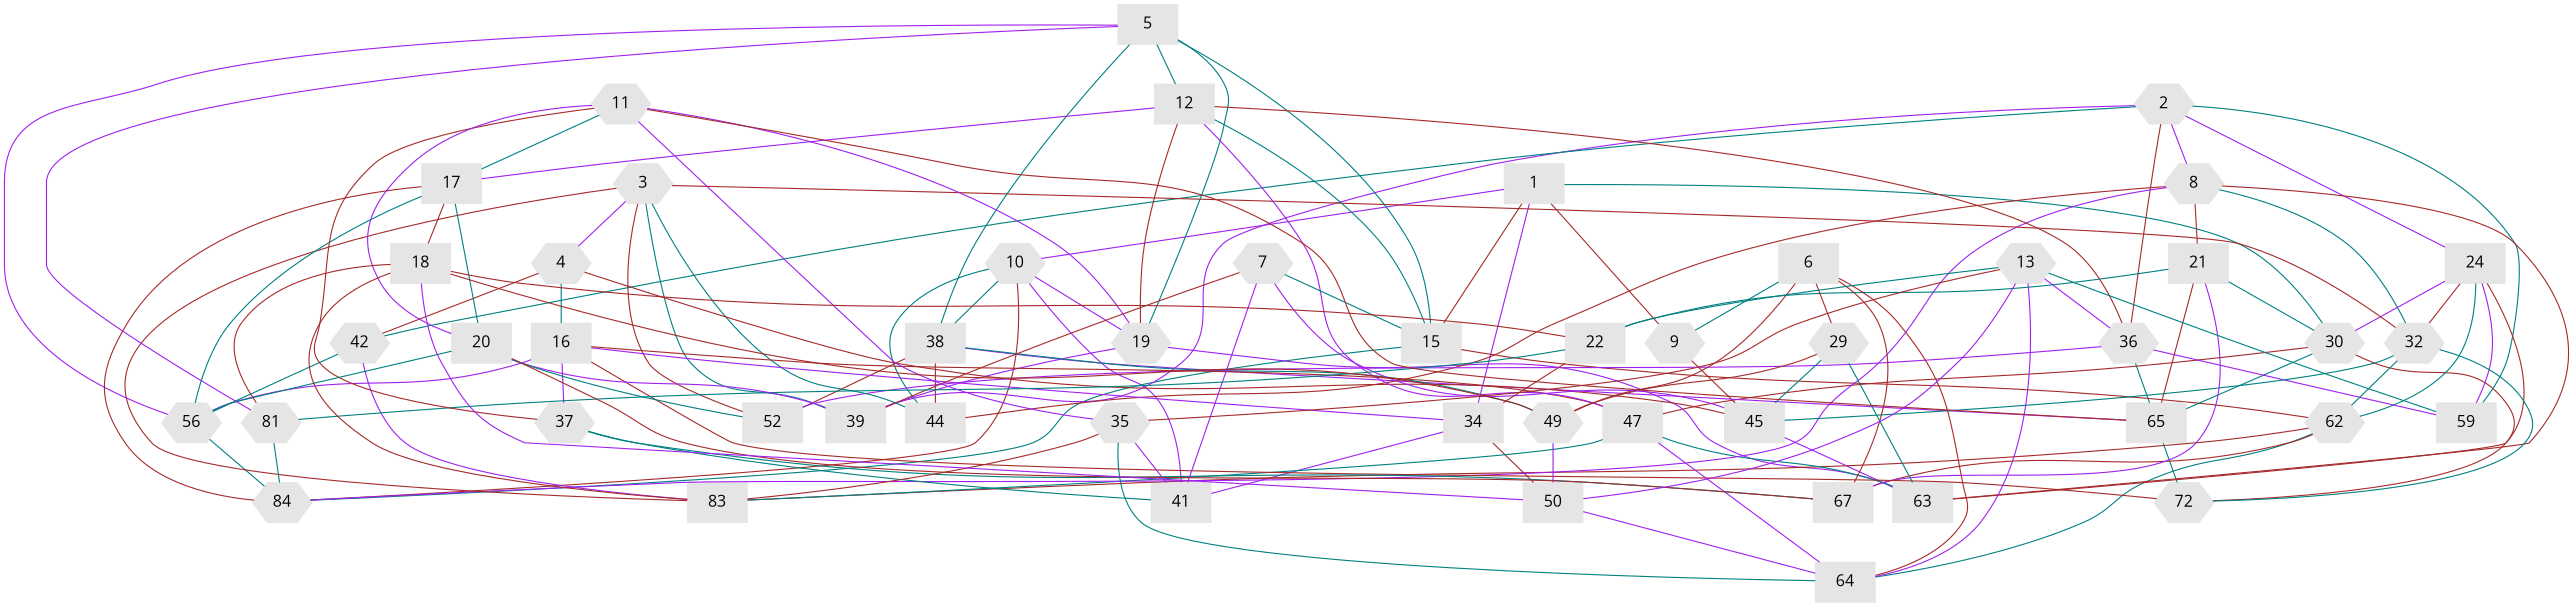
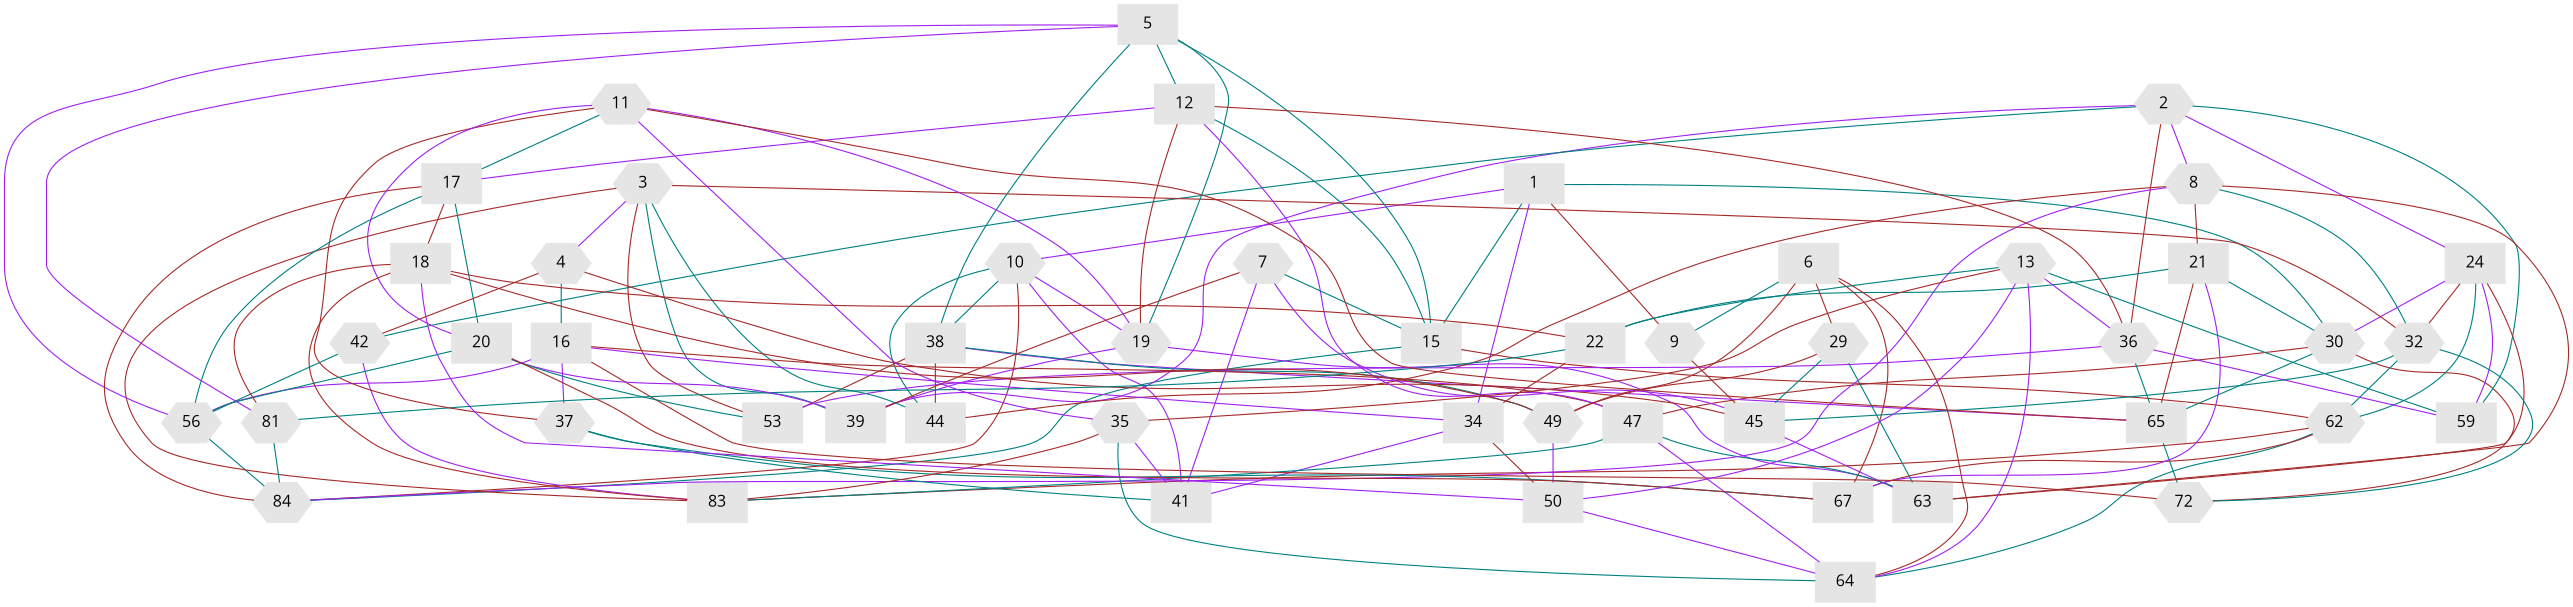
  graph {
    fontname="Open Sans"
    node [color=gray90 fontname="Open Sans" shape=box style=filled]
    edge [color=brown fontname="Open Sans"]
    1 [super="+60"]
    9 [shape=hexagon]
    10 [shape=hexagon super="+26"]
    15 [super="+80"]
    30 [shape=hexagon super="+66"]
    34 [super="+58"]
    45 [super="+46"]
    44
    19 [shape=hexagon super="+48"]
    38 [super="+82"]
    41 [super="+51"]
    84 [shape=hexagon super="+86"]
    62 [shape=hexagon super="+77"]
    65 [super="+75"]
    47 [super="+53"]
    72 [shape=hexagon]
    50 [super="+71"]
    2 [shape=hexagon super="+28"]
    8 [shape=hexagon super="+55"]
    24 [super="+69"]
    36 [shape=hexagon super="+78"]
    39 [super="+43"]
    42 [shape=hexagon]
    59
    32 [shape=hexagon super="+57"]
    21 [super="+79"]
    63 [super="+87"]
-   52
+   52 [label=53]
    83 [super="+85"]
    56 [shape=hexagon super="+76"]
    3 [shape=hexagon super="+68"]
    4 [shape=hexagon]
    16 [super="+70"]
    37 [shape=hexagon]
    5 [super="+23"]
    12 [super="+14"]
    81 [shape=hexagon]
    17 [super="+74"]
    49 [shape=hexagon super="+54"]
    6 [super="+27"]
    29 [shape=hexagon]
    64 [super="+89"]
    67 [super="+88"]
    7 [shape=hexagon]
    22 [super="+31"]
    11 [shape=hexagon super="+33"]
    20 [super="+25"]
    35 [shape=hexagon super="+73"]
    18 [super="+40"]
    13 [shape=hexagon super="+61"]
    1 -- 9
    1 -- 10 [color=purple]
-   1 -- 15
+   1 -- 15 [color=teal]
    1 -- 30 [color=teal]
    1 -- 34 [color=purple weight=2]
    9 -- 45
    10 -- 44 [color=teal]
    10 -- 19 [color=purple]
    10 -- 38 [color=teal]
    10 -- 41 [color=purple]
    10 -- 84
    15 -- 84 [color=teal]
    15 -- 62
    30 -- 65 [color=teal]
    30 -- 47
    30 -- 72
    34 -- 41 [color=purple]
    34 -- 50
    45 -- 63 [color=purple]
    19 -- 39 [color=purple]
    19 -- 63 [color=purple]
    38 -- 44
    38 -- 65 [color=purple]
    38 -- 52
    38 -- 49 [color=teal]
    62 -- 83
    62 -- 64 [color=teal]
    62 -- 67
    65 -- 72 [color=teal]
    47 -- 63 [color=teal]
    47 -- 83 [color=teal]
    47 -- 64 [color=purple]
    50 -- 64 [color=purple]
    2 -- 8 [color=purple]
    2 -- 24 [color=purple]
    2 -- 36
    2 -- 39 [color=purple]
    2 -- 42 [color=teal]
    2 -- 59 [color=teal]
    8 -- 44
    8 -- 84 [color=purple]
    8 -- 32 [color=teal]
    8 -- 21
    8 -- 63
    24 -- 30 [color=purple]
    24 -- 62 [color=teal]
    24 -- 59 [color=purple]
    24 -- 32
    24 -- 63
    36 -- 65 [color=teal]
    36 -- 59 [color=purple]
    36 -- 52 [color=purple]
    42 -- 83 [color=purple]
    42 -- 56 [color=teal]
    32 -- 45 [color=teal]
    32 -- 62 [color=teal]
    32 -- 72 [color=teal]
    21 -- 30 [color=teal]
    21 -- 65
    21 -- 67 [color=purple weight=2]
    21 -- 22 [color=teal]
    56 -- 84 [color=teal]
    3 -- 44 [color=teal]
    3 -- 39 [color=teal]
    3 -- 32
    3 -- 52
    3 -- 83
    3 -- 4 [color=purple]
    4 -- 45
    4 -- 42
    4 -- 16 [color=teal]
    16 -- 34 [color=purple]
    16 -- 47
    16 -- 72
    16 -- 56 [color=purple]
    16 -- 37 [color=purple]
    37 -- 41 [color=teal]
    37 -- 67 [color=teal]
    5 -- 15 [color=teal]
    5 -- 19 [color=teal]
    5 -- 38 [color=teal]
    5 -- 56 [color=purple]
    5 -- 12 [color=teal]
    5 -- 81 [color=purple]
    12 -- 15 [color=teal]
    12 -- 19
    12 -- 47 [color=purple]
    12 -- 36
    12 -- 17 [color=purple]
    81 -- 84 [color=teal]
    17 -- 84
    17 -- 56 [color=teal]
    17 -- 20 [color=teal]
    17 -- 18
    49 -- 50 [color=purple]
    6 -- 9 [color=teal]
    6 -- 49 [weight=2]
    6 -- 29
    6 -- 64
    6 -- 67
    29 -- 45 [color=teal]
    29 -- 63 [color=teal]
    29 -- 49
    7 -- 15 [color=teal]
    7 -- 45 [color=purple]
    7 -- 41 [color=purple]
    7 -- 39
    22 -- 34
    22 -- 81 [color=teal]
    11 -- 19 [color=purple]
    11 -- 65
    11 -- 37
    11 -- 17 [color=teal]
    11 -- 20 [color=purple]
    11 -- 35 [color=purple]
    20 -- 39 [color=purple]
    20 -- 52 [color=teal]
    20 -- 56 [color=teal]
    20 -- 67
    35 -- 41 [color=purple weight=2]
    35 -- 83
    35 -- 64 [color=teal]
    18 -- 50 [color=purple]
    18 -- 83
    18 -- 81
    18 -- 49
    18 -- 22
    13 -- 50 [color=purple]
    13 -- 36 [color=purple]
    13 -- 59 [color=teal]
    13 -- 64 [color=purple]
    13 -- 22 [color=teal]
    13 -- 35
  }
